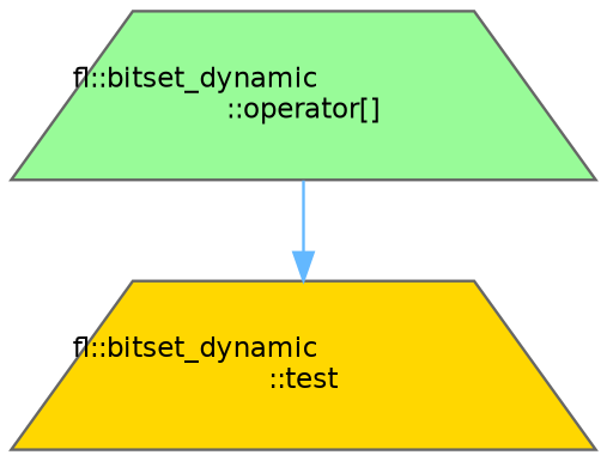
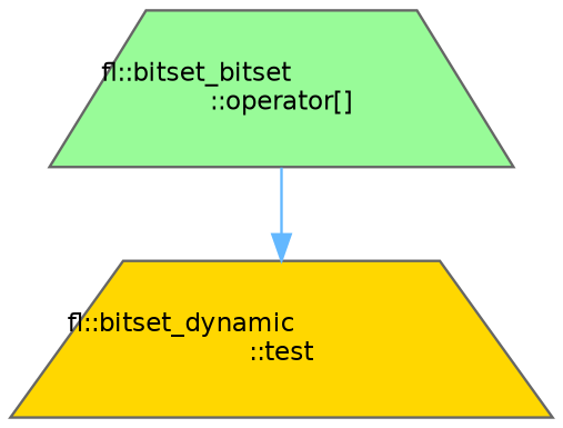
  digraph {
    rankdir=TB
    node [fontname=Helvetica fontsize=10 shape=trapezium style=filled]
-   n1 [color=gray40 fillcolor=palegreen fontcolor=black height=0.2 label="fl::bitset_dynamic\l::operator[]" width=0.4]
+   n1 [color=gray40 fillcolor=palegreen fontcolor=black height=0.2 label="fl::bitset_bitset\l::operator[]" width=0.4]
    n2 [color=grey40 fillcolor=gold height=0.2 label="fl::bitset_dynamic\l::test" width=0.4]
    n1 -> n2 [color=steelblue1 fontname=Helvetica fontsize=10 labelfontname=Helvetica labelfontsize=10 style=solid]
  }
